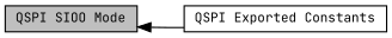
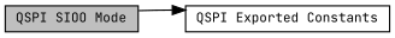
  digraph {
    rankdir=LR
    fontname="JetBrains Mono"
    node [color=black fontname="JetBrains Mono" fontsize=10 shape=record style=filled]
    n1 [fillcolor=grey75 fontcolor=black height=0.2 label="QSPI SIOO Mode" width=0.4]
    n2 [fillcolor=white height=0.2 label="QSPI Exported Constants" width=0.4]
-   n1 -> n2 [dir=back fontname="JetBrains Mono" fontsize=10 labelfontname=Helvetica labelfontsize=10 shape=plaintext style=solid]
+   n2 -> n1 [dir=back fontname="JetBrains Mono" fontsize=10 labelfontname=Helvetica labelfontsize=10 shape=plaintext style=solid]
  }
